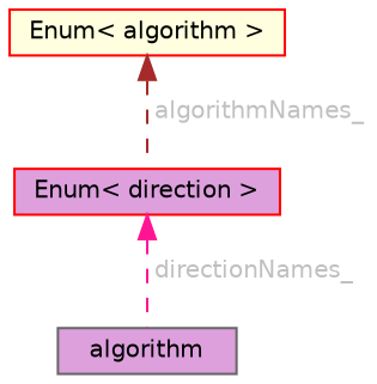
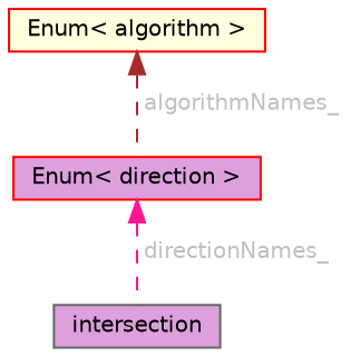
  digraph {
    node [color=red fillcolor=plum fontname=Helvetica fontsize=10 shape=box style=filled]
    edge [dir=back fontcolor=grey fontname=Helvetica fontsize=10 labelfontname=Helvetica labelfontsize=10 style=dashed]
-   n1 [color=gray40 fontcolor=black height=0.2 label=algorithm width=0.4]
+   n1 [color=gray40 fontcolor=black height=0.2 label=intersection width=0.4]
    n2 [height=0.2 label="Enum\< direction \>" width=0.4]
    n3 [fillcolor=lightyellow height=0.2 label="Enum\< algorithm \>" width=0.4]
    n2 -> n1 [color=deeppink label=" directionNames_"]
    n3 -> n2 [color=brown label=" algorithmNames_"]
  }
